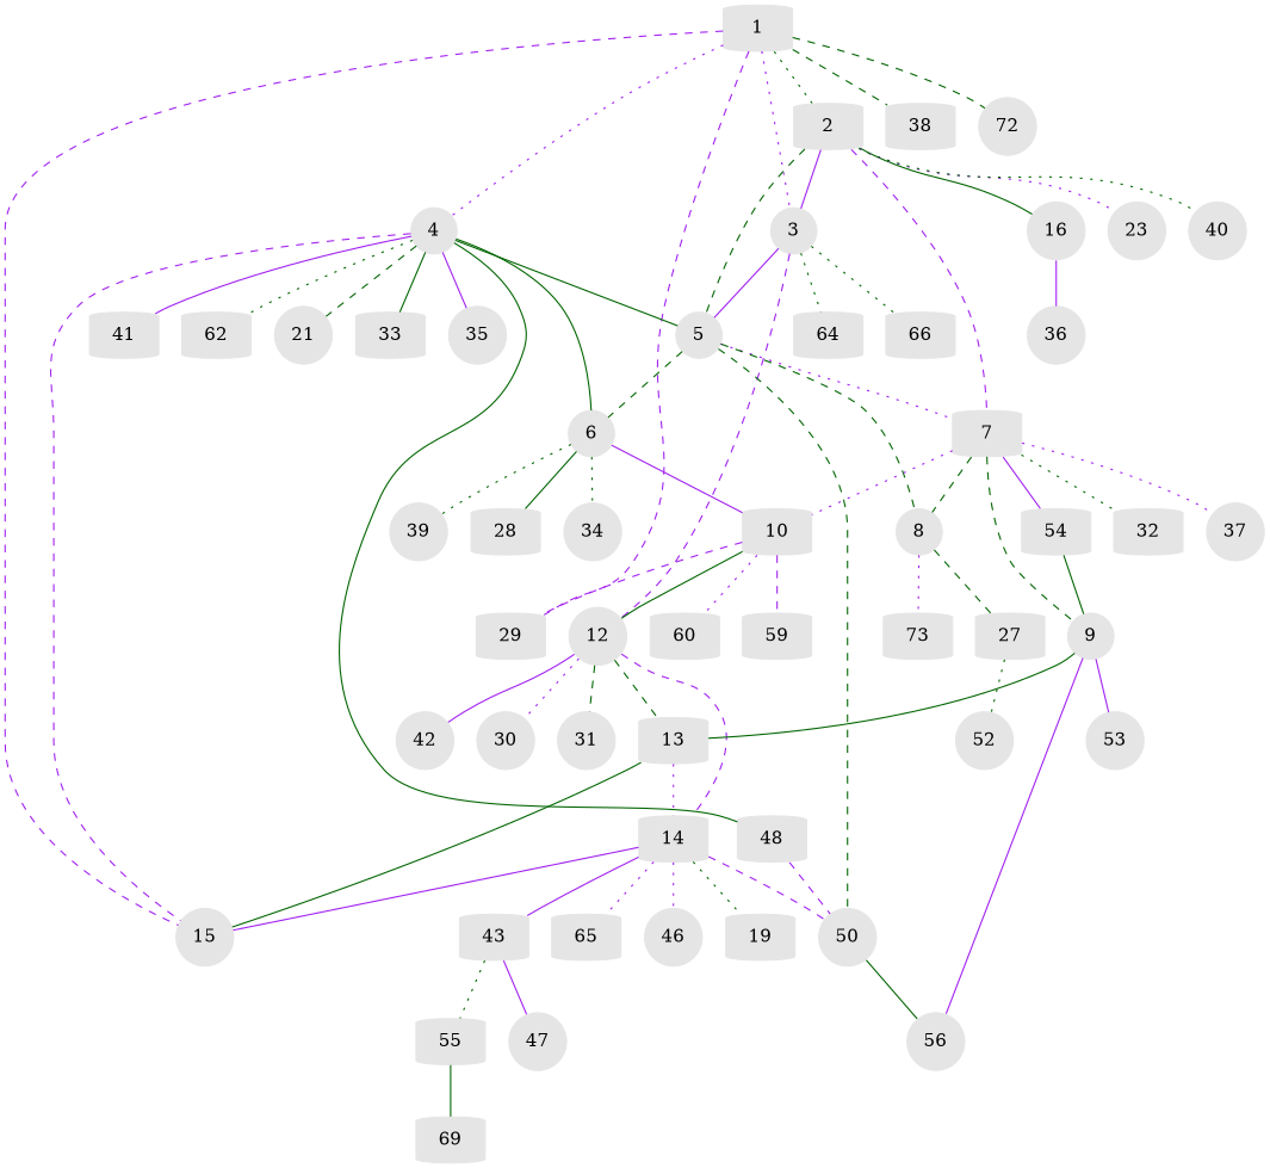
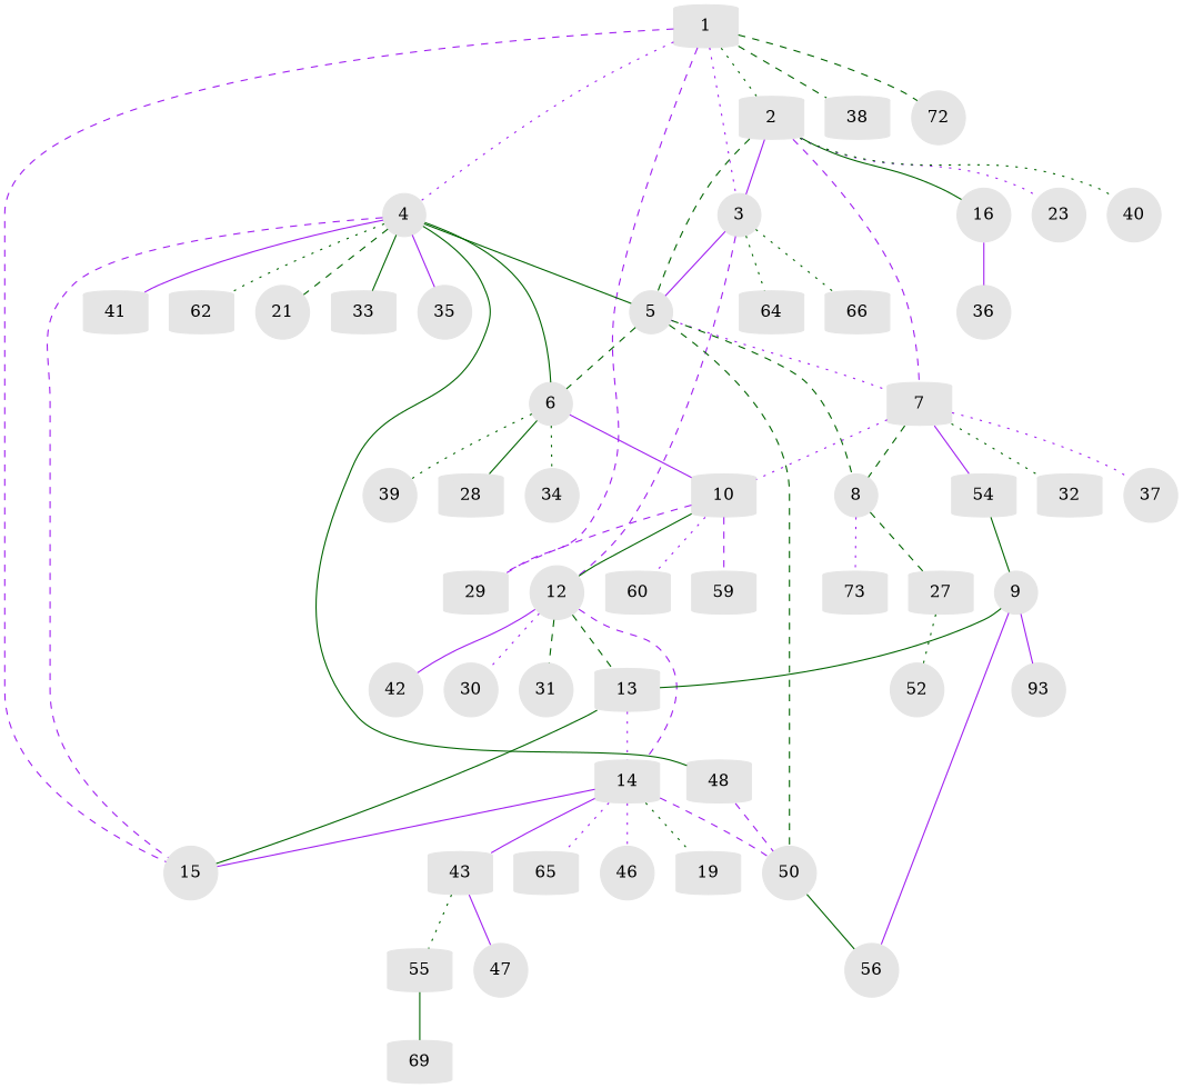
  graph {
    node [color=gray90 shape=circle style=filled]
    edge [color=darkgreen style=solid]
    1 [shape=cylinder super="+51"]
    2 [shape=cylinder super="+26"]
    3 [super="+24"]
    4 [super="+70"]
    15 [super="+57"]
    29 [shape=cylinder]
    38 [shape=cylinder]
    72
    5 [super="+45"]
    7 [shape=cylinder super="+22"]
    16
    23
    40
    12 [super="+18"]
    64 [shape=cylinder]
    66 [shape=cylinder]
    6 [super="+20"]
    21
    33 [shape=cylinder]
    35
    41 [shape=cylinder]
    48 [shape=cylinder]
    62 [shape=cylinder]
    8 [super="+25"]
    50 [super="+63"]
    10 [shape=cylinder super="+11"]
    9 [super="+44"]
    32 [shape=cylinder]
    37
    54 [shape=cylinder]
    36 [super="+67"]
    13 [shape=cylinder super="+61"]
    14 [shape=cylinder super="+17"]
    30
    31
    42 [super="+58"]
    28 [shape=cylinder]
    34
    39
    27 [shape=cylinder super="+68"]
    73 [shape=cylinder]
    56
    59 [shape=cylinder]
    60 [shape=cylinder]
-   53
+   53 [label=93]
    52
    46
    19 [shape=cylinder]
    43 [shape=cylinder super="+49"]
    65 [shape=cylinder]
    47
    55 [shape=cylinder super="+71"]
    69 [shape=cylinder]
    1 -- 2 [style=dotted]
    1 -- 3 [color=purple style=dotted]
    1 -- 4 [color=purple style=dotted]
    1 -- 15 [color=purple style=dashed]
    1 -- 29 [color=purple style=dashed]
    1 -- 38 [style=dashed]
    1 -- 72 [style=dashed]
    2 -- 3 [color=purple]
    2 -- 5 [style=dashed]
    2 -- 7 [color=purple style=dashed]
    2 -- 16
    2 -- 23 [color=purple style=dotted]
    2 -- 40 [style=dotted]
    3 -- 5 [color=purple]
    3 -- 12 [color=purple style=dashed]
    3 -- 64 [style=dotted]
    3 -- 66 [style=dotted]
    4 -- 15 [color=purple style=dashed]
    4 -- 5
    4 -- 6
    4 -- 21 [style=dashed]
    4 -- 33
    4 -- 35 [color=purple]
    4 -- 41 [color=purple]
    4 -- 48
    4 -- 62 [style=dotted]
    5 -- 7 [color=purple style=dotted]
    5 -- 6 [style=dashed]
    5 -- 8 [style=dashed]
    5 -- 50 [style=dashed]
    7 -- 8 [style=dashed]
    7 -- 10 [color=purple style=dotted]
-   7 -- 9 [style=dashed]
    7 -- 32 [style=dotted]
    7 -- 37 [color=purple style=dotted]
    7 -- 54 [color=purple]
    16 -- 36 [color=purple]
    12 -- 13 [style=dashed]
    12 -- 14 [color=purple style=dashed]
    12 -- 30 [color=purple style=dotted]
    12 -- 31 [style=dashed]
    12 -- 42 [color=purple]
    6 -- 10 [color=purple]
    6 -- 28
    6 -- 34 [style=dotted]
    6 -- 39 [style=dotted]
    48 -- 50 [color=purple style=dashed]
    8 -- 27 [style=dashed]
    8 -- 73 [color=purple style=dotted]
    50 -- 56
    10 -- 29 [color=purple style=dashed]
    10 -- 12 [weight=2]
    10 -- 59 [color=purple style=dashed]
    10 -- 60 [color=purple style=dotted]
    9 -- 13
    9 -- 56 [color=purple]
    9 -- 53 [color=purple]
    54 -- 9
    13 -- 15
    13 -- 14 [color=purple style=dotted]
    14 -- 15 [color=purple]
    14 -- 50 [color=purple style=dashed]
    14 -- 46 [color=purple style=dotted]
    14 -- 19 [style=dotted]
    14 -- 43 [color=purple]
    14 -- 65 [color=purple style=dotted]
    27 -- 52 [style=dotted]
    43 -- 47 [color=purple]
    43 -- 55 [style=dotted]
    55 -- 69
  }
